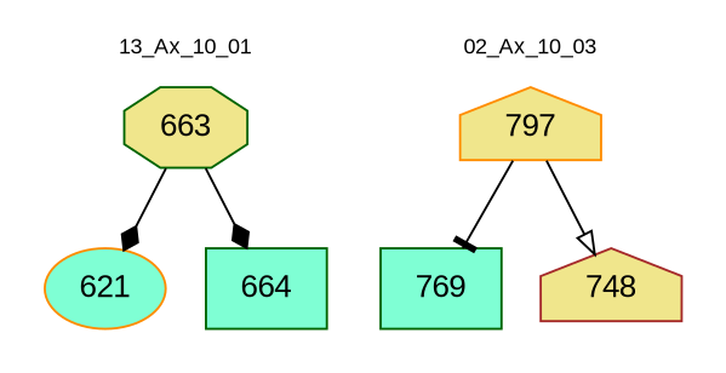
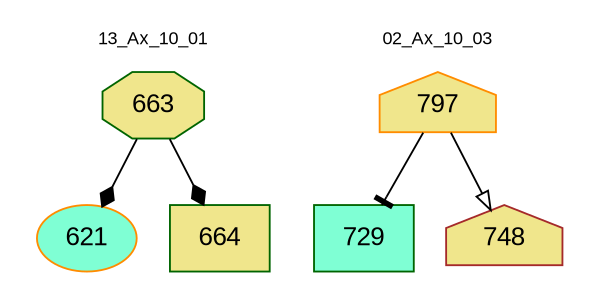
  digraph {
    fontname="Liberation Sans"
    node [color=darkgreen fillcolor=khaki fontname="Liberation Sans" shape=box style=filled]
    edge [arrowhead=diamond color=black fontname="Liberation Sans"]
    n1 [label=663 shape=octagon]
    n2 [color=darkorange fillcolor=aquamarine label=621 shape=ellipse]
-   n3 [fillcolor=aquamarine label=664]
+   n3 [label=664]
    n4 [color=darkorange label=797 shape=house]
-   n5 [fillcolor=aquamarine label=769]
+   n5 [fillcolor=aquamarine label=729]
    n6 [color=brown label=748 shape=house]
    subgraph cluster_1 {
      color=white
      fontsize=10
      label="13_Ax_10_01"
      n1
      n2
      n3
    }
    subgraph cluster_2 {
      color=white
      fontsize=10
      label="02_Ax_10_03"
      n4
      n5
      n6
    }
    n1 -> n2
    n1 -> n3
    n4 -> n5 [arrowhead=tee]
    n4 -> n6 [arrowhead=onormal]
  }
